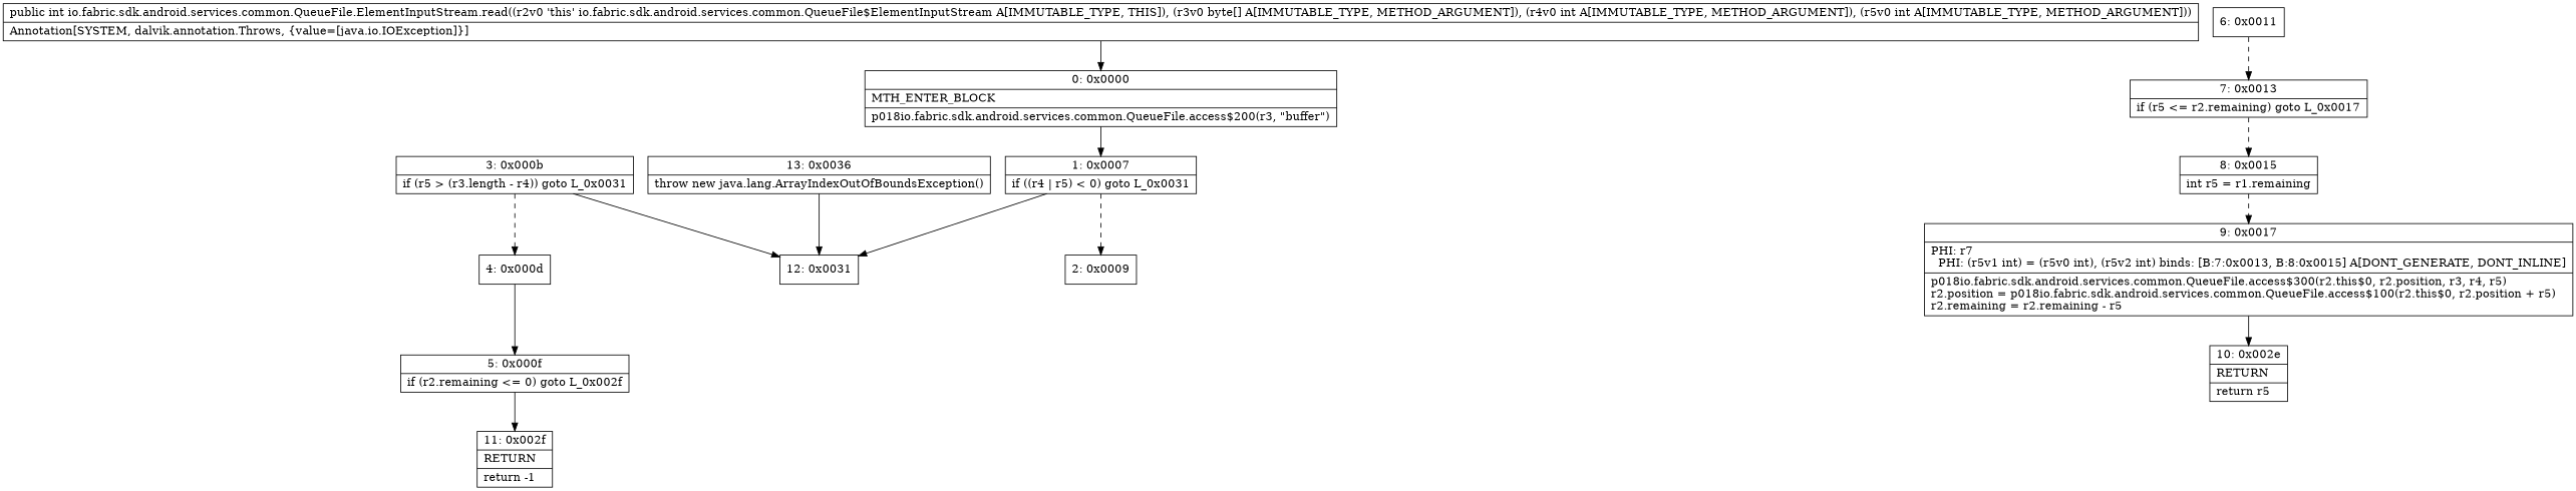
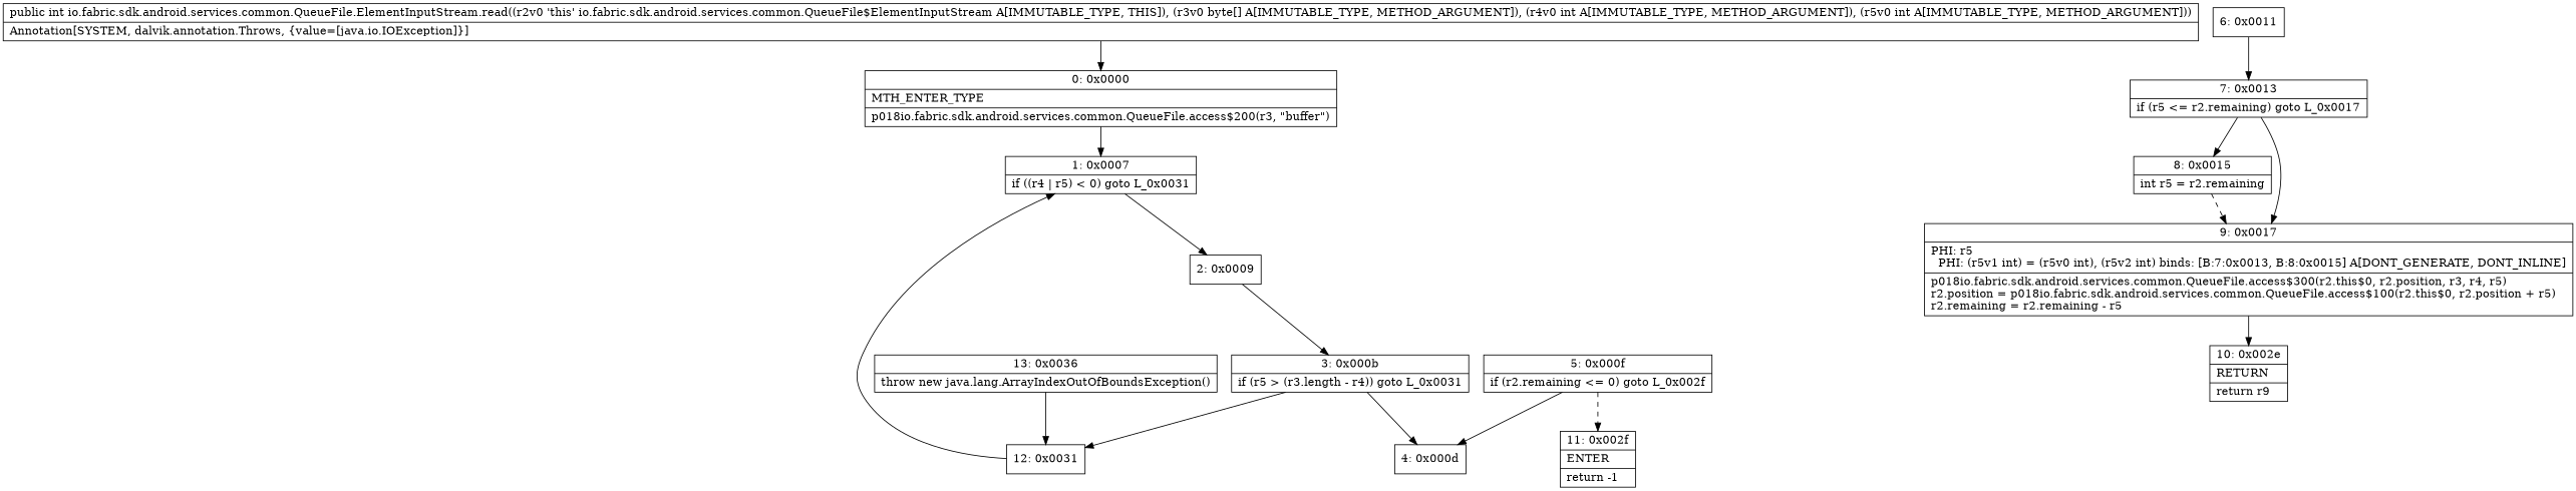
  digraph {
    node [shape=record]
-   n1 [label="{0\:\ 0x0000|MTH_ENTER_BLOCK\l|p018io.fabric.sdk.android.services.common.QueueFile.access$200(r3, \"buffer\")\l}"]
+   n1 [label="{0\:\ 0x0000|MTH_ENTER_TYPE\l|p018io.fabric.sdk.android.services.common.QueueFile.access$200(r3, \"buffer\")\l}"]
    n2 [label="{1\:\ 0x0007|if ((r4 \| r5) \< 0) goto L_0x0031\l}"]
    n3 [label="{2\:\ 0x0009}"]
    n4 [label="{12\:\ 0x0031}"]
    n5 [label="{3\:\ 0x000b|if (r5 \> (r3.length \- r4)) goto L_0x0031\l}"]
    n6 [label="{4\:\ 0x000d}"]
    n7 [label="{5\:\ 0x000f|if (r2.remaining \<= 0) goto L_0x002f\l}"]
-   n8 [label="{11\:\ 0x002f|RETURN\l|return \-1\l}"]
+   n8 [label="{11\:\ 0x002f|ENTER\l|return \-1\l}"]
    n9 [label="{6\:\ 0x0011}"]
    n10 [label="{7\:\ 0x0013|if (r5 \<= r2.remaining) goto L_0x0017\l}"]
-   n11 [label="{8\:\ 0x0015|int r5 = r1.remaining\l}"]
-   n12 [label="{9\:\ 0x0017|PHI: r7 \l  PHI: (r5v1 int) = (r5v0 int), (r5v2 int) binds: [B:7:0x0013, B:8:0x0015] A[DONT_GENERATE, DONT_INLINE]\l|p018io.fabric.sdk.android.services.common.QueueFile.access$300(r2.this$0, r2.position, r3, r4, r5)\lr2.position = p018io.fabric.sdk.android.services.common.QueueFile.access$100(r2.this$0, r2.position + r5)\lr2.remaining = r2.remaining \- r5\l}"]
-   n13 [label="{10\:\ 0x002e|RETURN\l|return r5\l}"]
+   n11 [label="{8\:\ 0x0015|int r5 = r2.remaining\l}"]
+   n12 [label="{9\:\ 0x0017|PHI: r5 \l  PHI: (r5v1 int) = (r5v0 int), (r5v2 int) binds: [B:7:0x0013, B:8:0x0015] A[DONT_GENERATE, DONT_INLINE]\l|p018io.fabric.sdk.android.services.common.QueueFile.access$300(r2.this$0, r2.position, r3, r4, r5)\lr2.position = p018io.fabric.sdk.android.services.common.QueueFile.access$100(r2.this$0, r2.position + r5)\lr2.remaining = r2.remaining \- r5\l}"]
+   n13 [label="{10\:\ 0x002e|RETURN\l|return r9\l}"]
    n14 [label="{13\:\ 0x0036|throw new java.lang.ArrayIndexOutOfBoundsException()\l}"]
    n15 [label="{public int io.fabric.sdk.android.services.common.QueueFile.ElementInputStream.read((r2v0 'this' io.fabric.sdk.android.services.common.QueueFile$ElementInputStream A[IMMUTABLE_TYPE, THIS]), (r3v0 byte[] A[IMMUTABLE_TYPE, METHOD_ARGUMENT]), (r4v0 int A[IMMUTABLE_TYPE, METHOD_ARGUMENT]), (r5v0 int A[IMMUTABLE_TYPE, METHOD_ARGUMENT]))  | Annotation[SYSTEM, dalvik.annotation.Throws, \{value=[java.io.IOException]\}]\l}"]
    n1 -> n2
-   n2 -> n3 [style=dashed]
-   n2 -> n4
+   n2 -> n3 [style=solid]
+   n4 -> n2
+   n3 -> n5
    n5 -> n4
-   n5 -> n6 [style=dashed]
-   n6 -> n7
-   n7 -> n8
-   n9 -> n10 [style=dashed]
-   n10 -> n11 [style=dashed]
+   n5 -> n6 [style=solid]
+   n7 -> n6
+   n7 -> n8 [style=dashed]
+   n9 -> n10
+   n10 -> n11 [style=solid]
+   n10 -> n12
    n11 -> n12 [style=dashed]
    n12 -> n13
    n14 -> n4
    n15 -> n1
  }
